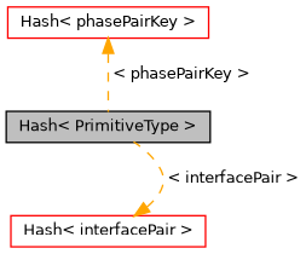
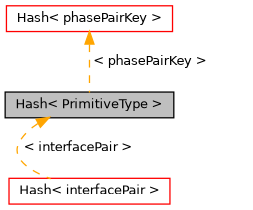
  digraph {
    node [color=red fontname=Helvetica fontsize=10 shape=record]
    edge [color=orange dir=back fontname=Helvetica fontsize=10 labelfontname=Helvetica labelfontsize=10 style=dashed]
    n1 [color=black fillcolor=grey75 fontcolor=black height=0.2 label="Hash\< PrimitiveType \>" style=filled width=0.4]
    n2 [height=0.2 label="Hash\< interfacePair \>" width=0.4]
    n3 [height=0.2 label="Hash\< phasePairKey \>" width=0.4]
-   n2 -> n1 [label=" \< interfacePair \>"]
+   n1 -> n2 [label=" \< interfacePair \>"]
    n3 -> n1 [label=" \< phasePairKey \>"]
  }
